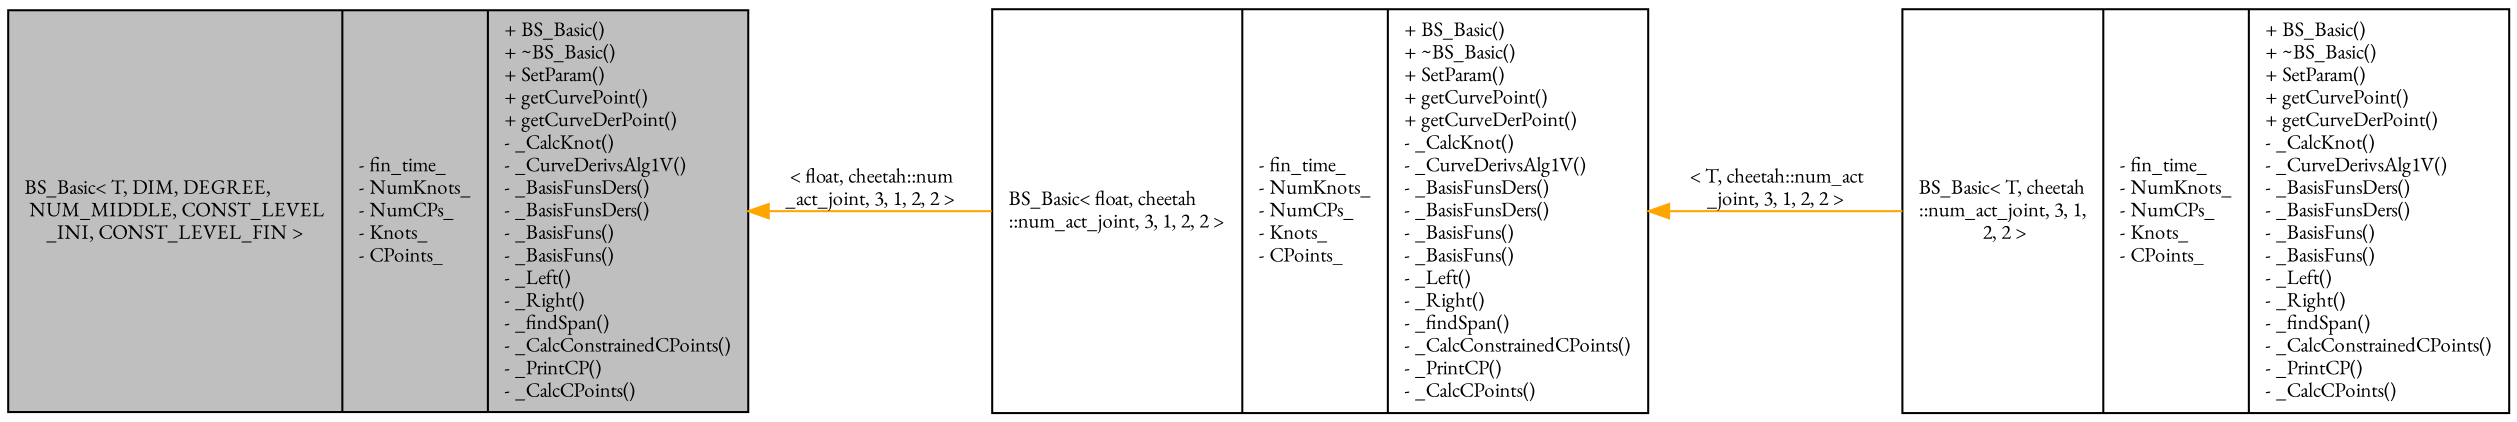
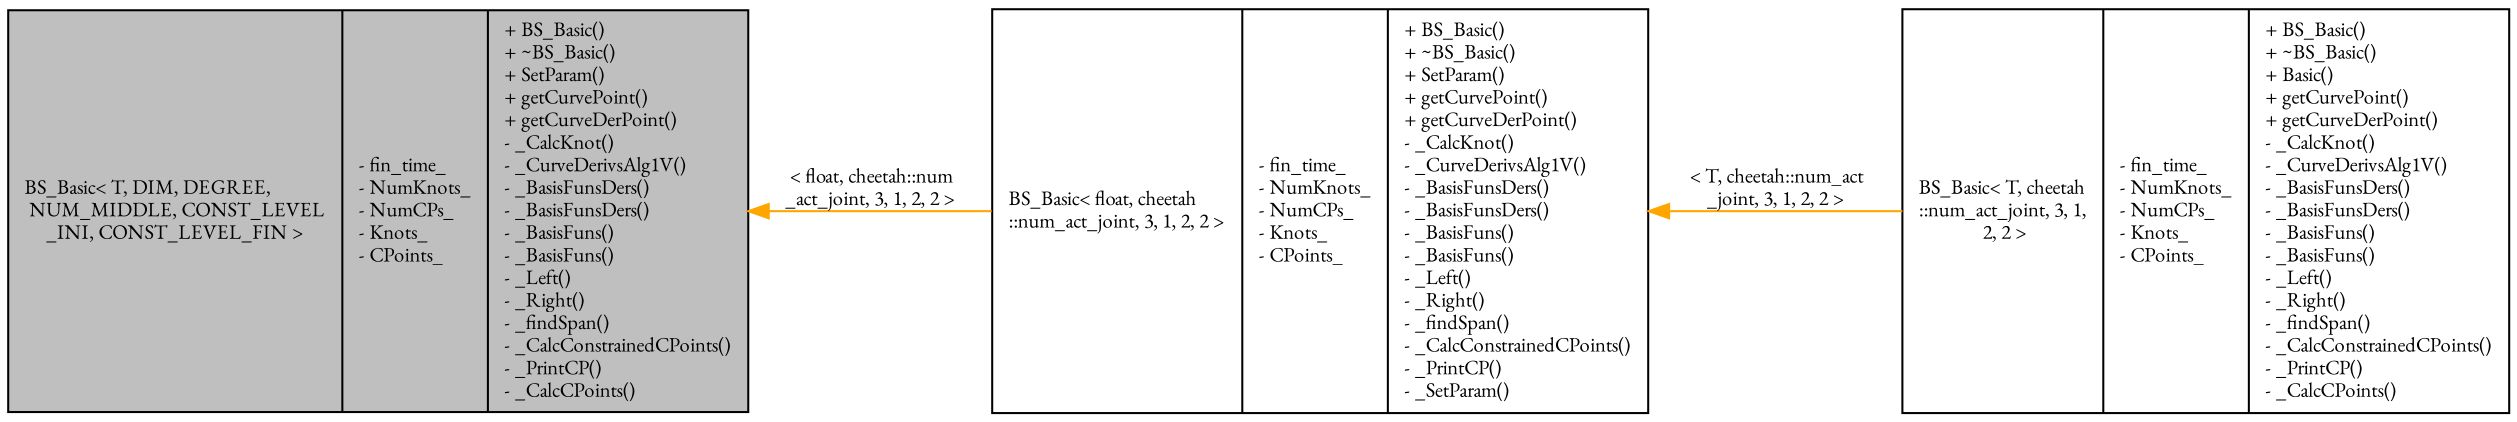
  digraph {
    fontname="EB Garamond"
    rankdir=LR
    node [color=black fillcolor=white fontname="EB Garamond" fontsize=10 shape=record style=filled]
    edge [color=orange dir=back fontname="EB Garamond" fontsize=10 labelfontname=FreeSans labelfontsize=10 style=solid]
    n1 [fillcolor=grey75 fontcolor=black height=0.2 label="{BS_Basic\< T, DIM, DEGREE,\l NUM_MIDDLE, CONST_LEVEL\l_INI, CONST_LEVEL_FIN \>\n|- fin_time_\l- NumKnots_\l- NumCPs_\l- Knots_\l- CPoints_\l|+ BS_Basic()\l+ ~BS_Basic()\l+ SetParam()\l+ getCurvePoint()\l+ getCurveDerPoint()\l- _CalcKnot()\l- _CurveDerivsAlg1V()\l- _BasisFunsDers()\l- _BasisFunsDers()\l- _BasisFuns()\l- _BasisFuns()\l- _Left()\l- _Right()\l- _findSpan()\l- _CalcConstrainedCPoints()\l- _PrintCP()\l- _CalcCPoints()\l}" width=0.4]
-   n2 [height=0.2 label="{BS_Basic\< float, cheetah\l::num_act_joint, 3, 1, 2, 2 \>\n|- fin_time_\l- NumKnots_\l- NumCPs_\l- Knots_\l- CPoints_\l|+ BS_Basic()\l+ ~BS_Basic()\l+ SetParam()\l+ getCurvePoint()\l+ getCurveDerPoint()\l- _CalcKnot()\l- _CurveDerivsAlg1V()\l- _BasisFunsDers()\l- _BasisFunsDers()\l- _BasisFuns()\l- _BasisFuns()\l- _Left()\l- _Right()\l- _findSpan()\l- _CalcConstrainedCPoints()\l- _PrintCP()\l- _CalcCPoints()\l}" width=0.4]
-   n3 [height=0.2 label="{BS_Basic\< T, cheetah\l::num_act_joint, 3, 1,\l 2, 2 \>\n|- fin_time_\l- NumKnots_\l- NumCPs_\l- Knots_\l- CPoints_\l|+ BS_Basic()\l+ ~BS_Basic()\l+ SetParam()\l+ getCurvePoint()\l+ getCurveDerPoint()\l- _CalcKnot()\l- _CurveDerivsAlg1V()\l- _BasisFunsDers()\l- _BasisFunsDers()\l- _BasisFuns()\l- _BasisFuns()\l- _Left()\l- _Right()\l- _findSpan()\l- _CalcConstrainedCPoints()\l- _PrintCP()\l- _CalcCPoints()\l}" width=0.4]
+   n2 [height=0.2 label="{BS_Basic\< float, cheetah\l::num_act_joint, 3, 1, 2, 2 \>\n|- fin_time_\l- NumKnots_\l- NumCPs_\l- Knots_\l- CPoints_\l|+ BS_Basic()\l+ ~BS_Basic()\l+ SetParam()\l+ getCurvePoint()\l+ getCurveDerPoint()\l- _CalcKnot()\l- _CurveDerivsAlg1V()\l- _BasisFunsDers()\l- _BasisFunsDers()\l- _BasisFuns()\l- _BasisFuns()\l- _Left()\l- _Right()\l- _findSpan()\l- _CalcConstrainedCPoints()\l- _PrintCP()\l- _SetParam()\l}" width=0.4]
+   n3 [height=0.2 label="{BS_Basic\< T, cheetah\l::num_act_joint, 3, 1,\l 2, 2 \>\n|- fin_time_\l- NumKnots_\l- NumCPs_\l- Knots_\l- CPoints_\l|+ BS_Basic()\l+ ~BS_Basic()\l+ Basic()\l+ getCurvePoint()\l+ getCurveDerPoint()\l- _CalcKnot()\l- _CurveDerivsAlg1V()\l- _BasisFunsDers()\l- _BasisFunsDers()\l- _BasisFuns()\l- _BasisFuns()\l- _Left()\l- _Right()\l- _findSpan()\l- _CalcConstrainedCPoints()\l- _PrintCP()\l- _CalcCPoints()\l}" width=0.4]
    n1 -> n2 [label=" \< float, cheetah::num\l_act_joint, 3, 1, 2, 2 \>"]
    n2 -> n3 [label=" \< T, cheetah::num_act\l_joint, 3, 1, 2, 2 \>"]
  }
